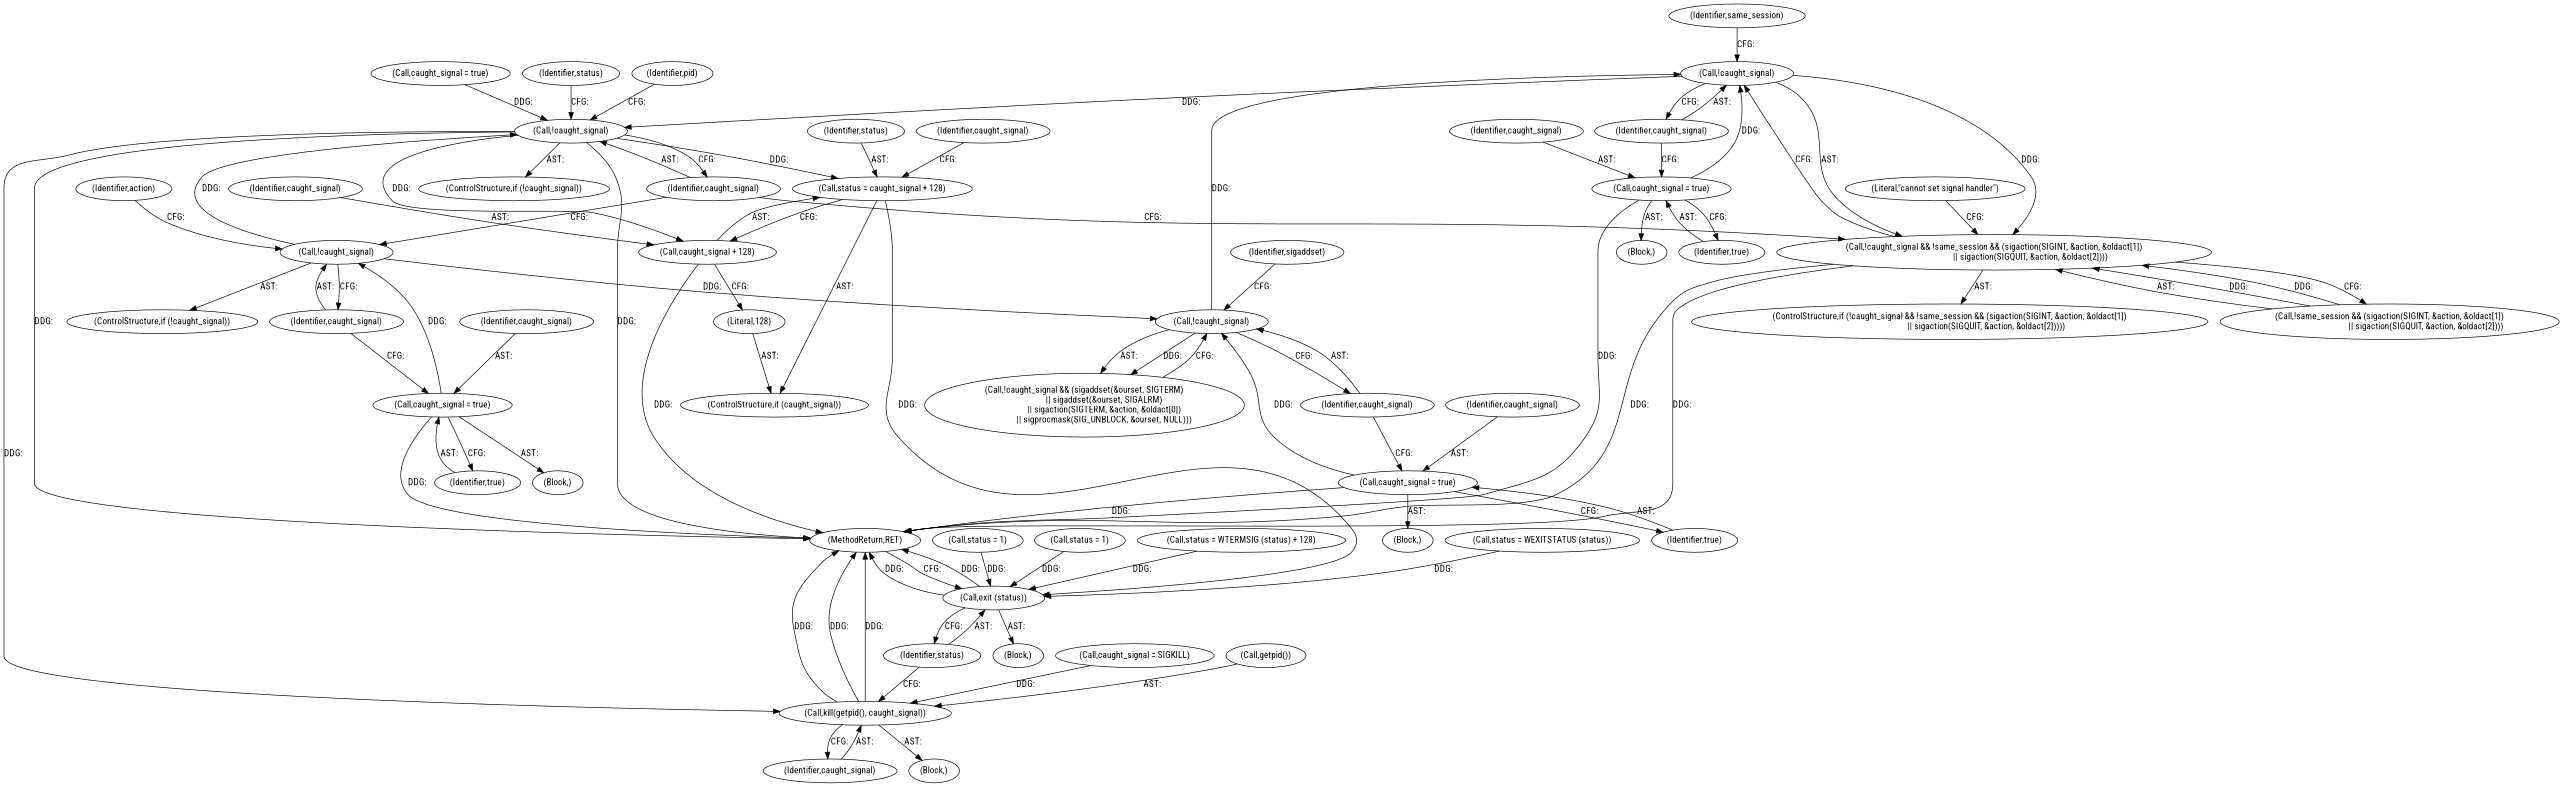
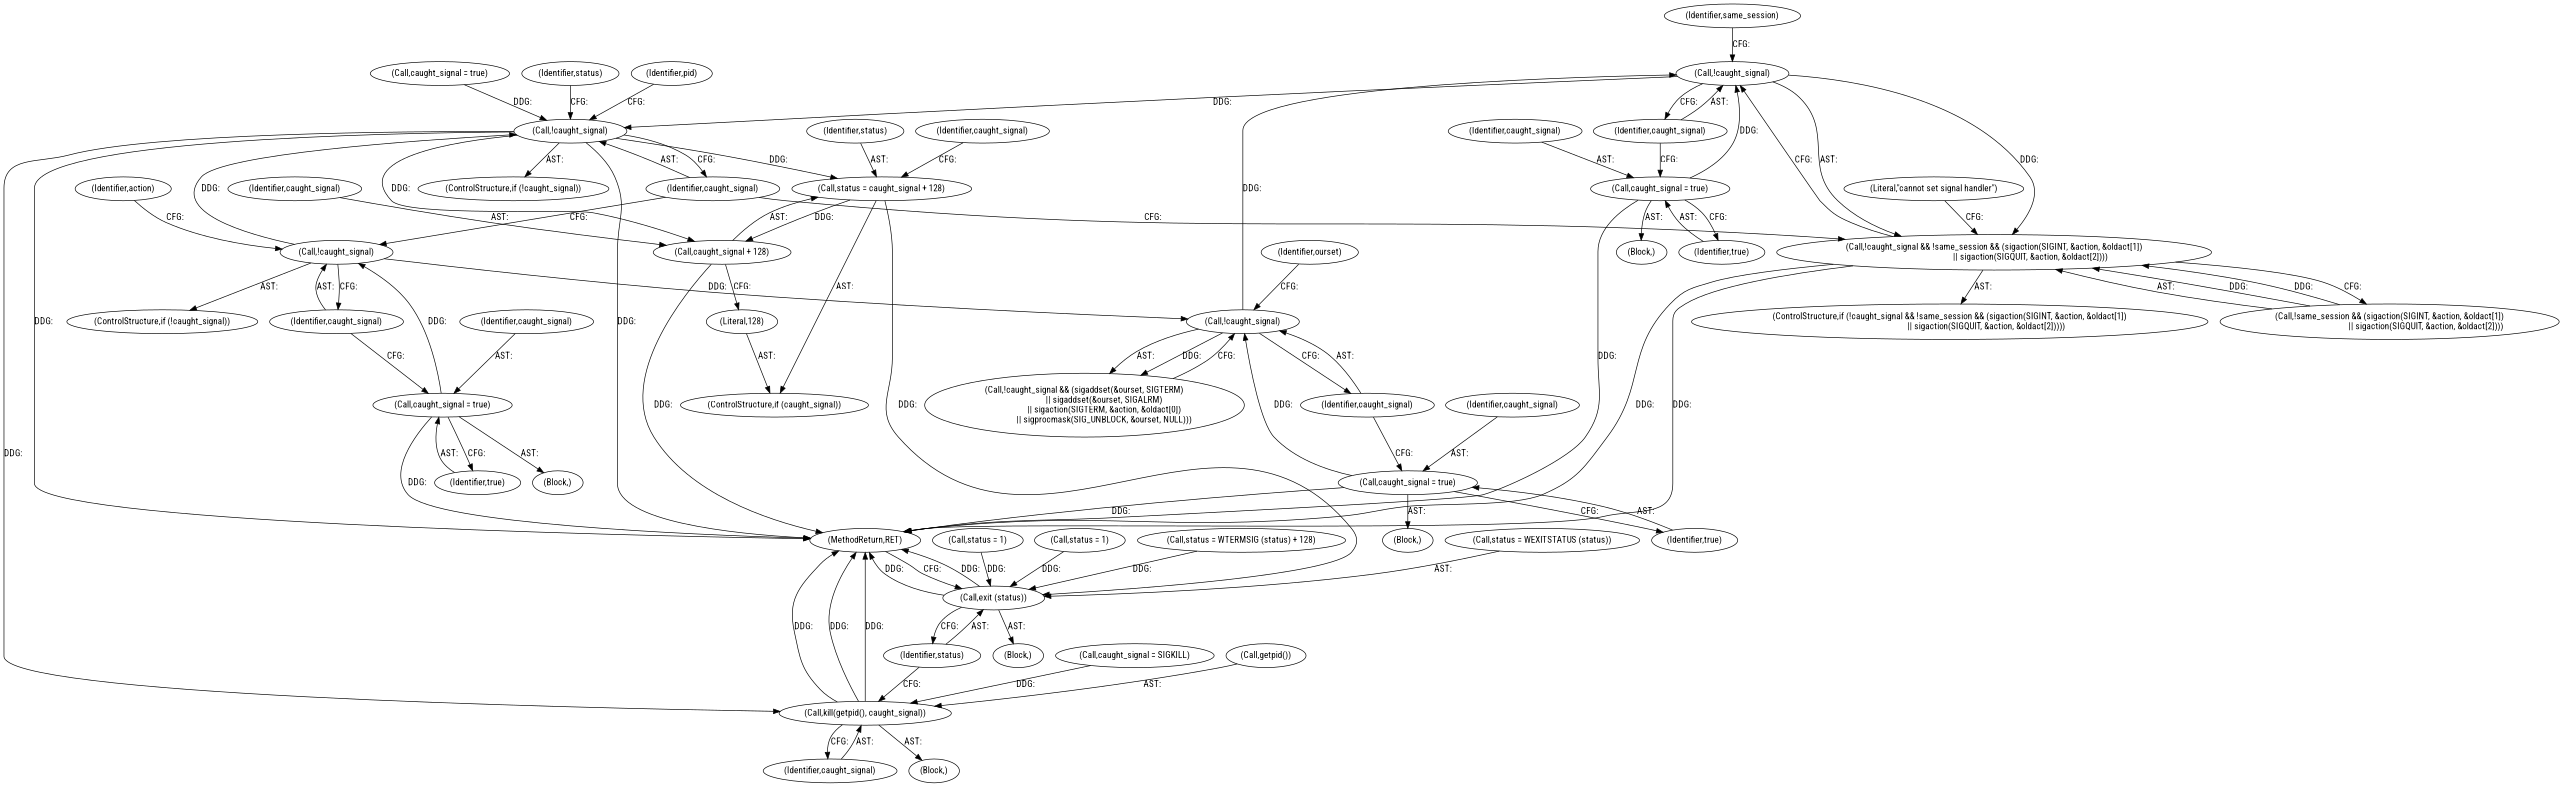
  digraph {
    fontname="Roboto Condensed"
    node [fontname="Roboto Condensed"]
    edge [fontname="Roboto Condensed"]
    n1 [label="(Call,!caught_signal)"]
    n2 [label="(Call,!caught_signal && !same_session && (sigaction(SIGINT, &action, &oldact[1])\n                                     || sigaction(SIGQUIT, &action, &oldact[2])))"]
    n3 [label="(Call,!caught_signal)"]
    n4 [label="(Identifier,caught_signal)"]
    n5 [label="(MethodReturn,RET)"]
    n6 [label="(ControlStructure,if (!caught_signal && !same_session && (sigaction(SIGINT, &action, &oldact[1])\n                                     || sigaction(SIGQUIT, &action, &oldact[2]))))"]
    n7 [label="(Call,!same_session && (sigaction(SIGINT, &action, &oldact[1])\n                                     || sigaction(SIGQUIT, &action, &oldact[2])))"]
    n8 [label="(Call,status = caught_signal + 128)"]
    n9 [label="(Call,caught_signal + 128)"]
    n10 [label="(Call,kill(getpid(), caught_signal))"]
    n11 [label="(Identifier,caught_signal)"]
    n12 [label="(ControlStructure,if (!caught_signal))"]
    n13 [label="(Call,caught_signal = true)"]
    n14 [label="(Call,!caught_signal)"]
    n15 [label="(Identifier,caught_signal)"]
    n16 [label="(Call,!caught_signal && (sigaddset(&ourset, SIGTERM)\n                    || sigaddset(&ourset, SIGALRM)\n                    || sigaction(SIGTERM, &action, &oldact[0])\n                    || sigprocmask(SIG_UNBLOCK, &ourset, NULL)))"]
    n17 [label="(Call,caught_signal = true)"]
    n18 [label="(Identifier,true)"]
    n19 [label="(Block,)"]
    n20 [label="(Call,exit (status))"]
    n21 [label="(Call,!caught_signal)"]
    n22 [label="(ControlStructure,if (!caught_signal))"]
    n23 [label="(Identifier,caught_signal)"]
    n24 [label="(Call,caught_signal = true)"]
    n25 [label="(Identifier,true)"]
    n26 [label="(Block,)"]
    n27 [label="(Identifier,true)"]
    n28 [label="(Block,)"]
    n29 [label="(ControlStructure,if (caught_signal))"]
    n30 [label="(Literal,128)"]
    n31 [label="(Identifier,caught_signal)"]
    n32 [label="(Block,)"]
    n33 [label="(Identifier,status)"]
    n34 [label="(Block,)"]
    n35 [label="(Literal,\"cannot set signal handler\")"]
    n36 [label="(Identifier,action)"]
    n37 [label="(Call,status = WEXITSTATUS (status))"]
    n38 [label="(Call,caught_signal = true)"]
    n39 [label="(Identifier,caught_signal)"]
    n40 [label="(Identifier,status)"]
    n41 [label="(Call,status = 1)"]
    n42 [label="(Identifier,status)"]
    n43 [label="(Call,caught_signal = SIGKILL)"]
    n44 [label="(Identifier,pid)"]
    n45 [label="(Identifier,caught_signal)"]
    n46 [label="(Identifier,caught_signal)"]
    n47 [label="(Call,getpid())"]
-   n48 [label="(Identifier,sigaddset)"]
+   n48 [label="(Identifier,ourset)"]
    n49 [label="(Identifier,caught_signal)"]
    n50 [label="(Identifier,same_session)"]
    n51 [label="(Call,status = 1)"]
    n52 [label="(Identifier,caught_signal)"]
    n53 [label="(Call,status = WTERMSIG (status) + 128)"]
    n1 -> n2 [label="AST: "]
    n1 -> n2 [label="DDG: "]
    n1 -> n3 [label="DDG: "]
    n1 -> n4 [label="CFG: "]
    n2 -> n1 [label="CFG: "]
    n2 -> n5 [label="DDG: "]
    n2 -> n5 [label="DDG: "]
    n2 -> n6 [label="AST: "]
    n2 -> n7 [label="CFG: "]
    n3 -> n5 [label="DDG: "]
    n3 -> n5 [label="DDG: "]
    n3 -> n8 [label="DDG: "]
    n3 -> n9 [label="DDG: "]
    n3 -> n10 [label="DDG: "]
    n3 -> n11 [label="CFG: "]
    n3 -> n12 [label="AST: "]
    n4 -> n1 [label="AST: "]
    n4 -> n13 [label="CFG: "]
    n5 -> n20 [label="CFG: "]
    n7 -> n2 [label="AST: "]
    n7 -> n2 [label="DDG: "]
    n7 -> n2 [label="DDG: "]
-   n8 -> n9 [label="CFG: "]
+   n8 -> n9 [label="DDG: "]
    n8 -> n20 [label="DDG: "]
    n8 -> n29 [label="AST: "]
    n9 -> n5 [label="DDG: "]
    n9 -> n8 [label="AST: "]
    n9 -> n30 [label="CFG: "]
    n10 -> n5 [label="DDG: "]
    n10 -> n5 [label="DDG: "]
    n10 -> n5 [label="DDG: "]
    n10 -> n31 [label="CFG: "]
    n10 -> n32 [label="AST: "]
    n11 -> n2 [label="CFG: "]
    n11 -> n3 [label="AST: "]
    n11 -> n21 [label="CFG: "]
    n13 -> n1 [label="DDG: "]
    n13 -> n5 [label="DDG: "]
    n13 -> n27 [label="CFG: "]
    n13 -> n28 [label="AST: "]
    n14 -> n1 [label="DDG: "]
    n14 -> n15 [label="CFG: "]
    n14 -> n16 [label="AST: "]
    n14 -> n16 [label="DDG: "]
    n15 -> n14 [label="AST: "]
    n15 -> n17 [label="CFG: "]
    n16 -> n14 [label="CFG: "]
    n17 -> n5 [label="DDG: "]
    n17 -> n14 [label="DDG: "]
    n17 -> n18 [label="CFG: "]
    n17 -> n19 [label="AST: "]
    n18 -> n17 [label="AST: "]
    n20 -> n5 [label="DDG: "]
    n20 -> n5 [label="DDG: "]
    n20 -> n33 [label="CFG: "]
    n20 -> n34 [label="AST: "]
    n21 -> n3 [label="DDG: "]
    n21 -> n14 [label="DDG: "]
    n21 -> n22 [label="AST: "]
    n21 -> n23 [label="CFG: "]
    n23 -> n21 [label="AST: "]
    n23 -> n24 [label="CFG: "]
    n24 -> n5 [label="DDG: "]
    n24 -> n21 [label="DDG: "]
    n24 -> n25 [label="CFG: "]
    n24 -> n26 [label="AST: "]
    n25 -> n24 [label="AST: "]
    n27 -> n13 [label="AST: "]
    n30 -> n29 [label="AST: "]
    n31 -> n10 [label="AST: "]
    n33 -> n10 [label="CFG: "]
    n33 -> n20 [label="AST: "]
    n35 -> n2 [label="CFG: "]
    n36 -> n21 [label="CFG: "]
-   n37 -> n20 [label="DDG: "]
+   n37 -> n20 [label="AST: "]
    n38 -> n3 [label="DDG: "]
    n39 -> n24 [label="AST: "]
    n40 -> n8 [label="AST: "]
    n41 -> n20 [label="DDG: "]
    n42 -> n3 [label="CFG: "]
    n43 -> n10 [label="DDG: "]
    n44 -> n3 [label="CFG: "]
    n45 -> n9 [label="AST: "]
    n46 -> n8 [label="CFG: "]
    n47 -> n10 [label="AST: "]
    n48 -> n14 [label="CFG: "]
    n49 -> n17 [label="AST: "]
    n50 -> n1 [label="CFG: "]
    n51 -> n20 [label="DDG: "]
    n52 -> n13 [label="AST: "]
    n53 -> n20 [label="DDG: "]
  }
